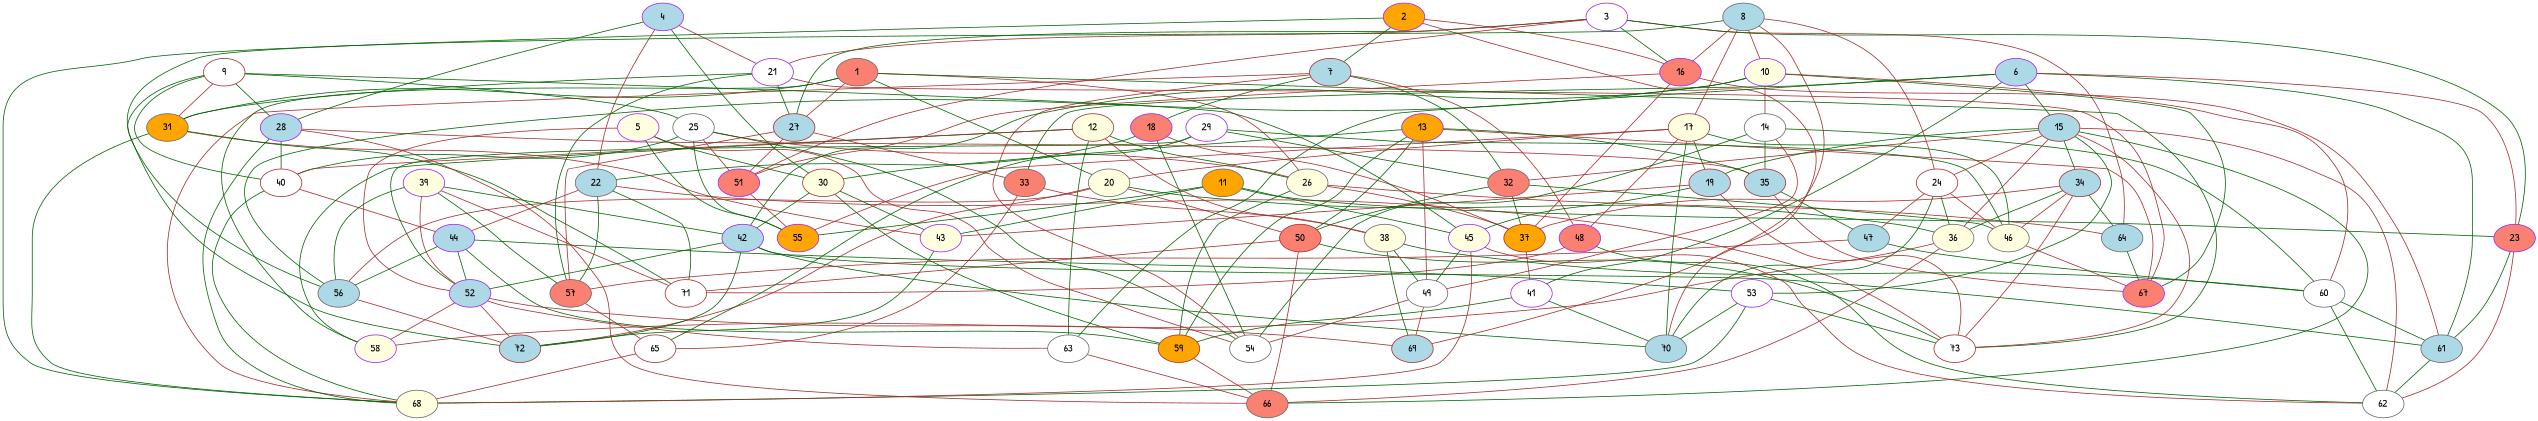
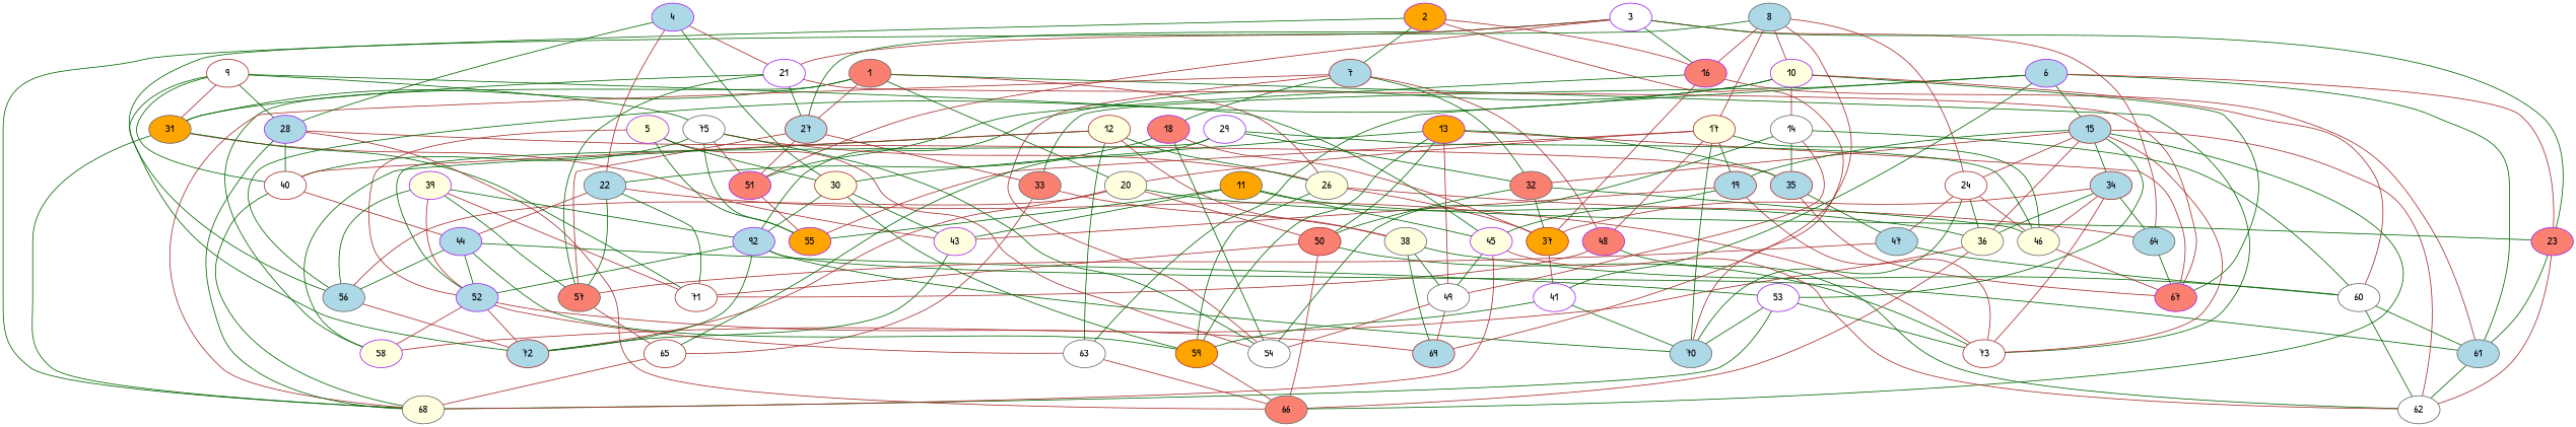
  graph {
    fontname="Patrick Hand"
    node [color=gray40 fillcolor=lightblue fontname="Patrick Hand" style=filled]
    edge [color=darkgreen fontname="Patrick Hand" weight=1.0]
    1 [fillcolor=salmon]
    20 [fillcolor=lightyellow]
    26 [fillcolor=lightyellow]
    27 [color=brown]
    31 [fillcolor=orange]
    58 [color=purple fillcolor=lightyellow]
    73 [color=brown fillcolor=white]
    56
    72 [color=brown]
    50 [color=brown fillcolor=salmon]
    36 [fillcolor=lightyellow]
    64
    59 [color=brown fillcolor=orange]
    37 [color=brown fillcolor=orange]
    51 [color=purple fillcolor=salmon]
    33 [fillcolor=salmon]
    57 [fillcolor=salmon]
    68 [fillcolor=lightyellow]
    43 [color=purple fillcolor=lightyellow]
    71 [color=brown fillcolor=white]
    2 [color=purple fillcolor=orange]
    7 [color=brown]
    16 [color=purple fillcolor=salmon]
    70
    54 [fillcolor=white]
    18 [color=purple fillcolor=salmon]
    32 [fillcolor=salmon]
    48 [color=purple fillcolor=salmon]
    61
    3 [color=purple fillcolor=white]
    21 [color=purple fillcolor=white]
    23 [color=purple fillcolor=salmon]
    67 [color=purple fillcolor=salmon]
    62 [fillcolor=white]
    55 [color=purple fillcolor=orange]
    4 [color=purple]
    22
    28 [color=purple]
    30 [color=brown fillcolor=lightyellow]
    44 [color=purple]
    40 [color=brown fillcolor=white]
    35 [color=brown]
    66 [fillcolor=salmon]
-   42 [color=purple]
+   42 [color=purple label=92]
    5 [color=purple fillcolor=lightyellow]
    52 [color=purple]
    63 [fillcolor=white]
    69 [color=brown]
    6 [color=purple]
    15 [color=brown]
    41 [color=purple fillcolor=white]
    24 [color=brown fillcolor=white]
    19 [color=brown]
    34 [color=brown]
    53 [color=purple fillcolor=white]
    38 [fillcolor=lightyellow]
    65 [color=brown fillcolor=white]
    46 [fillcolor=lightyellow]
    8
    10 [color=purple fillcolor=lightyellow]
    17 [color=brown fillcolor=lightyellow]
    14 [fillcolor=white]
    60 [fillcolor=white]
    47
    9 [color=brown fillcolor=white]
-   25 [fillcolor=white]
+   25 [fillcolor=white label=75]
    45 [color=purple fillcolor=lightyellow]
    49 [fillcolor=white]
    11 [fillcolor=orange]
    12 [color=brown fillcolor=lightyellow]
    13 [color=purple fillcolor=orange]
    29 [color=purple fillcolor=white]
    39 [color=purple fillcolor=lightyellow]
    1 -- 20
    1 -- 26 [color=brown]
    1 -- 27 [color=brown]
    1 -- 31
    1 -- 58
    1 -- 73
    20 -- 56 [color=brown]
    20 -- 72 [color=brown]
    20 -- 50 [color=brown]
    20 -- 36
    26 -- 64 [color=brown]
    26 -- 59
    26 -- 37 [color=brown]
    27 -- 51 [color=brown]
    27 -- 33 [color=brown]
    27 -- 57 [color=brown]
    31 -- 68
    31 -- 43 [color=brown]
    31 -- 71
    56 -- 72 [color=brown]
    50 -- 73
    50 -- 71 [color=brown]
    50 -- 66 [color=brown]
    36 -- 58 [color=brown]
    36 -- 66 [color=brown]
    64 -- 67
    59 -- 66 [color=brown]
    37 -- 41 [color=brown]
    51 -- 55 [color=brown weight=2.0]
    33 -- 38 [color=brown]
    33 -- 65 [color=brown]
    57 -- 65 [color=brown]
    43 -- 72
    2 -- 68
    2 -- 7
    2 -- 16 [color=brown]
    2 -- 70 [color=brown]
    7 -- 68 [color=brown]
    7 -- 54 [color=brown]
    7 -- 18
    7 -- 32
    7 -- 48 [color=brown]
    16 -- 37 [color=brown]
-   16 -- 51 [color=brown]
+   16 -- 51
    16 -- 61 [color=brown]
    18 -- 37 [color=brown]
    18 -- 54
    18 -- 22
    32 -- 50
    32 -- 37
    32 -- 46
    48 -- 71 [color=brown]
    48 -- 62
    61 -- 62
    3 -- 27
    3 -- 64 [color=brown]
    3 -- 51 [color=brown]
    3 -- 16
    3 -- 21 [color=brown]
    3 -- 23
    21 -- 27
    21 -- 31
    21 -- 57
    21 -- 67 [color=brown]
    23 -- 61
    23 -- 62 [color=brown]
    4 -- 21 [color=brown]
    4 -- 22 [color=brown]
    4 -- 28
    4 -- 30
    22 -- 73 [color=brown]
    22 -- 57
    22 -- 71
    22 -- 44 [color=brown]
    28 -- 68
    28 -- 40
    28 -- 35 [color=brown]
    28 -- 66 [color=brown]
    30 -- 59
    30 -- 43
    30 -- 42
    44 -- 56
    44 -- 59
    44 -- 52
    44 -- 53
    40 -- 68
    40 -- 44 [color=brown]
    35 -- 67 [color=brown]
    35 -- 47
    42 -- 72
    42 -- 70
    42 -- 61
    42 -- 52 [weight=2.0]
    5 -- 54 [color=brown]
    5 -- 55
    5 -- 30
    5 -- 52 [color=brown]
    52 -- 58 [color=brown]
    52 -- 72 [color=brown]
    52 -- 63 [color=brown]
    52 -- 69 [color=brown]
    63 -- 66 [color=brown]
    6 -- 33
    6 -- 61
    6 -- 23 [color=brown]
    6 -- 63
    6 -- 15
    6 -- 41
    15 -- 73 [color=brown]
    15 -- 36 [color=brown]
    15 -- 32 [color=brown]
    15 -- 62 [color=brown]
    15 -- 66
    15 -- 24 [color=brown]
    15 -- 19
    15 -- 34
    15 -- 53
    41 -- 59
    41 -- 70
    24 -- 36
    24 -- 70
    24 -- 46 [color=brown]
    24 -- 47 [color=brown]
    19 -- 73 [color=brown]
    19 -- 43 [color=brown]
    19 -- 45
    34 -- 73 [color=brown]
    34 -- 36
    34 -- 64
    34 -- 37 [color=brown]
    34 -- 46 [color=brown]
    53 -- 73 [weight=2.0]
    53 -- 68
    53 -- 70
    38 -- 69
    38 -- 60
    38 -- 49
    65 -- 68 [color=brown weight=3.0]
    46 -- 67 [color=brown]
    8 -- 56
    8 -- 16 [color=brown]
    8 -- 69 [color=brown]
    8 -- 24 [color=brown]
    8 -- 10 [color=brown]
    8 -- 17 [color=brown]
    10 -- 56
    10 -- 67
    10 -- 42
    10 -- 14 [color=brown]
    10 -- 60 [color=brown]
    17 -- 20 [color=brown]
    17 -- 70
    17 -- 48 [color=brown]
    17 -- 55 [color=brown]
    17 -- 19 [weight=2.0]
    17 -- 46
    14 -- 54
    14 -- 35 [weight=2.0]
    14 -- 60
    14 -- 49 [color=brown]
    60 -- 61
    60 -- 62
    47 -- 57 [color=brown]
    47 -- 60
    9 -- 31 [color=brown]
    9 -- 72
    9 -- 28
    9 -- 40
    9 -- 25
    9 -- 45
    25 -- 26 [color=brown]
    25 -- 51 [color=brown]
    25 -- 54
    25 -- 55
    25 -- 40
    45 -- 68 [color=brown]
    45 -- 62 [color=brown]
    45 -- 49
    49 -- 54 [color=brown]
    49 -- 69 [color=brown]
    11 -- 43 [weight=2.0]
    11 -- 23 [weight=2.0]
    11 -- 55
    11 -- 45
    12 -- 26
    12 -- 58
    12 -- 40 [color=brown]
    12 -- 63
    12 -- 38 [color=brown weight=2.0]
    13 -- 50
    13 -- 59
    13 -- 67 [color=brown]
    13 -- 30
    13 -- 35
    13 -- 49 [color=brown]
    29 -- 32
    29 -- 52
    29 -- 65
    29 -- 46
    39 -- 56
    39 -- 57
    39 -- 71 [color=brown weight=2.0]
    39 -- 42
    39 -- 52 [color=brown]
  }
